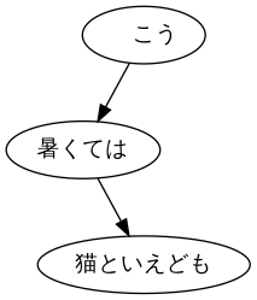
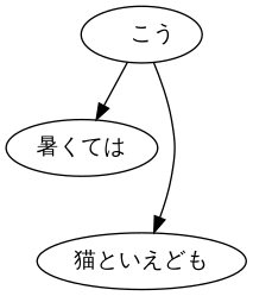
  digraph {
    n1 [label="　こう"]
    n2 [label="暑くては"]
    n3 [label="猫といえども"]
    n1 -> n2
-   n2 -> n3
+   n1 -> n3
  }
